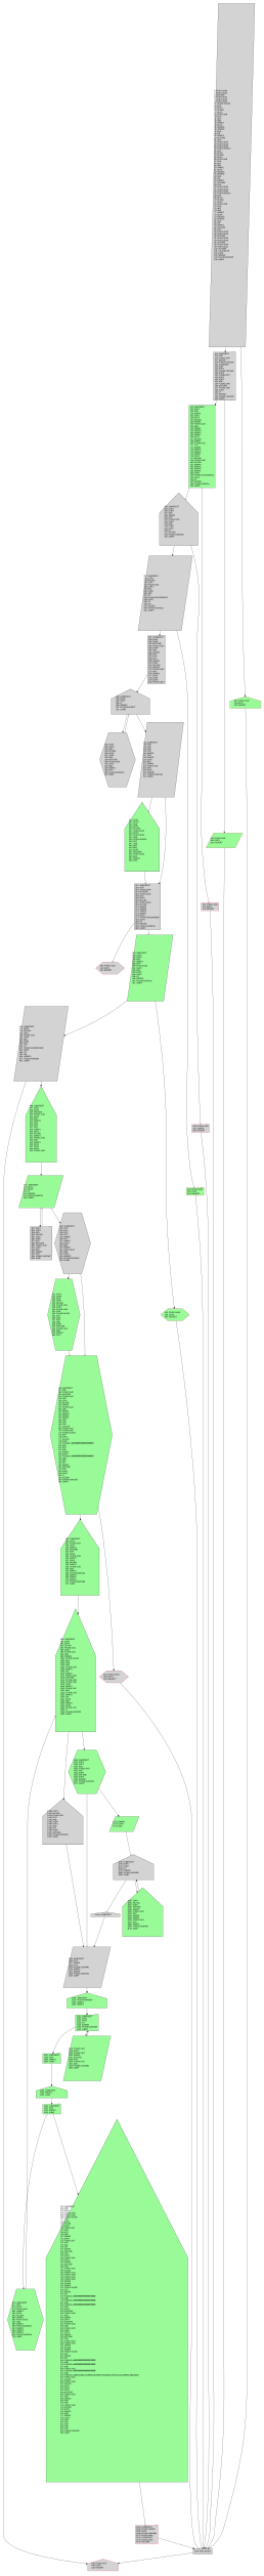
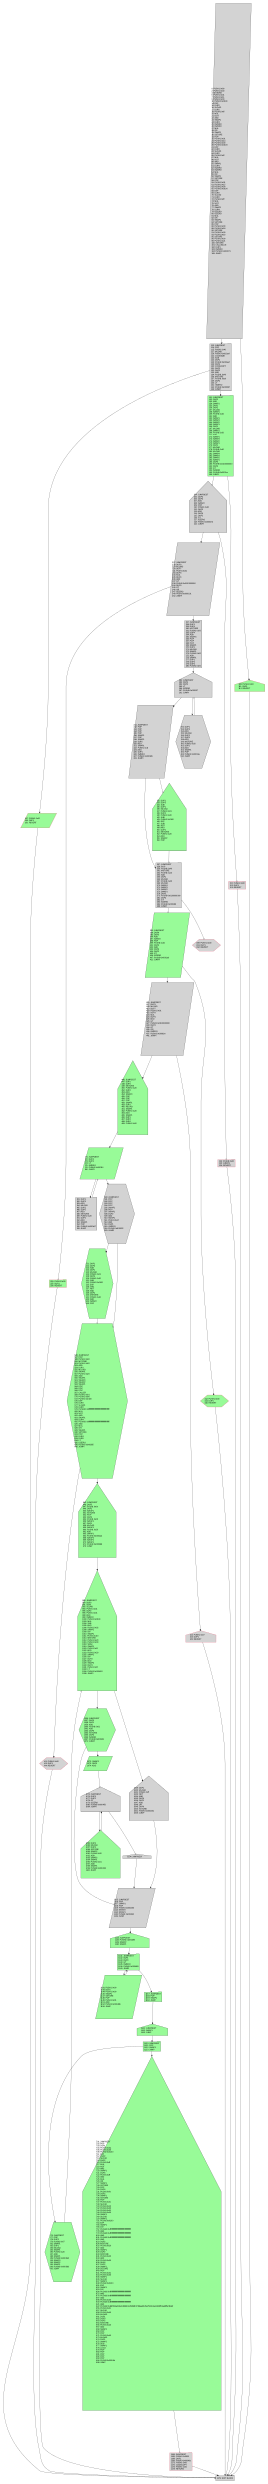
  digraph {
    rankdir=UD
    node [color=black fillcolor=palegreen fontcolor=black fontname=arial shape=house style=filled]
    edge [arrowhead=vee]
    n1 [fillcolor=lightgrey label="416: JUMPDEST\l417: DUP3\l418: MLOAD\l419: DUP7\l420: PUSH1 0x01\l422: DUP3\l423: MUL\l424: DUP4\l425: ADD\l426: GT\l427: PUSH5 0x0100000000\l433: DUP3\l434: GT\l435: OR\l436: ISZERO\l437: PUSH3 0x0001be\l441: JUMPI\l" shape=parallelogram]
    n2 [label="446: JUMPDEST\l447: DUP1\l448: DUP4\l449: MSTORE\l450: PUSH1 0x20\l452: DUP4\l453: ADD\l454: SWAP3\l455: POP\l456: POP\l457: POP\l458: SWAP1\l459: DUP1\l460: MLOAD\l461: SWAP1\l462: PUSH1 0x20\l464: ADD\l465: SWAP1\l466: DUP1\l467: DUP4\l468: DUP4\l469: PUSH1 0x00\l"]
    n3 [color=crimson fillcolor=lightgrey label="442: PUSH1 0x07\l444: DUP1\l445: REVERT\l"]
    n4 [label="471: JUMPDEST\l472: DUP4\l473: DUP2\l474: LT\l475: ISZERO\l476: PUSH3 0x0001f4\l480: JUMPI\l" shape=parallelogram]
    n5 [fillcolor=lightgrey label="1179: EXIT BLOCK\l" shape=folder]
    n6 [label="1085: DUP3\l1086: MLOAD\l1087: DUP3\l1088: SSTORE\l1089: SWAP2\l1090: PUSH1 0x20\l1092: ADD\l1093: SWAP2\l1094: SWAP1\l1095: PUSH1 0x01\l1097: ADD\l1098: SWAP1\l1099: PUSH3 0x000433\l1103: JUMP\l"]
    n7 [fillcolor=lightgrey label="1075: JUMPDEST\l1076: DUP3\l1077: DUP2\l1078: GT\l1079: ISZERO\l1080: PUSH3 0x000450\l1084: JUMPI\l"]
    n8 [fillcolor=lightgrey label="1104: JUMPDEST\l"]
    n9 [label="521: DUP1\l522: DUP3\l523: SUB\l524: DUP1\l525: MLOAD\l526: PUSH1 0x01\l528: DUP4\l529: PUSH1 0x20\l531: SUB\l532: PUSH2 0x0100\l535: EXP\l536: SUB\l537: NOT\l538: AND\l539: DUP2\l540: MSTORE\l541: PUSH1 0x20\l543: ADD\l544: SWAP2\l545: POP\l" shape=hexagon]
    n10 [label="546: JUMPDEST\l547: POP\l548: PUSH1 0x40\l550: MSTORE\l551: PUSH1 0x20\l553: ADD\l554: DUP1\l555: MLOAD\l556: SWAP1\l557: PUSH1 0x20\l559: ADD\l560: SWAP1\l561: SWAP3\l562: SWAP2\l563: SWAP1\l564: POP\l565: POP\l566: POP\l567: CALLER\l568: PUSH1 0x01\l570: PUSH1 0x00\l572: PUSH2 0x0100\l575: EXP\l576: DUP2\l577: SLOAD\l578: DUP2\l579: PUSH20 0xffffffffffffffffffffffffffffffffffffffff\l600: MUL\l601: NOT\l602: AND\l603: SWAP1\l604: DUP4\l605: PUSH20 0xffffffffffffffffffffffffffffffffffffffff\l626: AND\l627: MUL\l628: OR\l629: SWAP1\l630: SSTORE\l631: POP\l632: DUP4\l633: DUP6\l634: LT\l635: ISZERO\l636: PUSH3 0x000285\l640: JUMPI\l" shape=hexagon]
    n11 [color=crimson fillcolor=lightgrey label="641: PUSH1 0x00\l643: DUP1\l644: REVERT\l" shape=hexagon]
    n12 [label="645: JUMPDEST\l646: DUP5\l647: PUSH1 0x0e\l649: DUP2\l650: SWAP1\l651: SSTORE\l652: POP\l653: DUP3\l654: PUSH1 0x05\l656: SWAP1\l657: DUP1\l658: MLOAD\l659: SWAP1\l660: PUSH1 0x20\l662: ADD\l663: SWAP1\l664: PUSH3 0x0002a4\l668: SWAP3\l669: SWAP2\l670: SWAP1\l671: PUSH3 0x0003dd\l675: JUMP\l"]
    n13 [label="1124: JUMPDEST\l1125: PUSH3 0x000489\l1129: SWAP2\l1130: SWAP1\l"]
    n14 [label="1131: JUMPDEST\l1132: DUP1\l1133: DUP3\l1134: GT\l1135: ISZERO\l1136: PUSH3 0x000485\l1140: JUMPI\l" shape=folder]
    n15 [label="1141: PUSH1 0x00\l1143: DUP2\l1144: PUSH1 0x00\l1146: SWAP1\l1147: SSTORE\l1148: POP\l1149: PUSH1 0x01\l1151: ADD\l1152: PUSH3 0x00046b\l1156: JUMP\l" shape=parallelogram]
    n16 [label="1157: JUMPDEST\l1158: POP\l1159: SWAP1\l1160: JUMP\l" shape=folder]
    n17 [label="676: JUMPDEST\l677: POP\l678: DUP2\l679: PUSH1 0x07\l681: SWAP1\l682: DUP1\l683: MLOAD\l684: SWAP1\l685: PUSH1 0x20\l687: ADD\l688: SWAP1\l689: PUSH3 0x0002bd\l693: SWAP3\l694: SWAP2\l695: SWAP1\l696: PUSH3 0x0003dd\l700: JUMP\l" shape=hexagon]
    n18 [label="989: JUMPDEST\l990: DUP3\l991: DUP1\l992: SLOAD\l993: PUSH1 0x01\l995: DUP2\l996: PUSH1 0x01\l998: AND\l999: ISZERO\l1000: PUSH2 0x0100\l1003: MUL\l1004: SUB\l1005: AND\l1006: PUSH1 0x02\l1008: SWAP1\l1009: DIV\l1010: SWAP1\l1011: PUSH1 0x00\l1013: MSTORE\l1014: PUSH1 0x20\l1016: PUSH1 0x00\l1018: SHA3\l1019: SWAP1\l1020: PUSH1 0x1f\l1022: ADD\l1023: PUSH1 0x20\l1025: SWAP1\l1026: DIV\l1027: DUP2\l1028: ADD\l1029: SWAP3\l1030: DUP3\l1031: PUSH1 0x1f\l1033: LT\l1034: PUSH3 0x000420\l1038: JUMPI\l"]
    n19 [label="1056: JUMPDEST\l1057: DUP3\l1058: DUP1\l1059: ADD\l1060: PUSH1 0x01\l1062: ADD\l1063: DUP6\l1064: SSTORE\l1065: DUP3\l1066: ISZERO\l1067: PUSH3 0x000451\l1071: JUMPI\l" shape=hexagon]
    n20 [fillcolor=lightgrey label="1039: DUP1\l1040: MLOAD\l1041: PUSH1 0xff\l1043: NOT\l1044: AND\l1045: DUP4\l1046: DUP1\l1047: ADD\l1048: OR\l1049: DUP6\l1050: SSTORE\l1051: PUSH3 0x000451\l1055: JUMP\l"]
    n21 [label="393: JUMPDEST\l394: DUP4\l395: DUP3\l396: ADD\l397: SWAP2\l398: POP\l399: PUSH1 0x20\l401: DUP3\l402: ADD\l403: DUP6\l404: DUP2\l405: GT\l406: ISZERO\l407: PUSH3 0x0001a0\l411: JUMPI\l" shape=parallelogram]
    n22 [color=crimson label="412: PUSH1 0x00\l414: DUP1\l415: REVERT\l" shape=hexagon]
    n23 [fillcolor=lightgrey label="0: PUSH1 0x80\l2: PUSH1 0x40\l4: MSTORE\l5: PUSH1 0x01\l7: PUSH1 0x11\l9: PUSH1 0x00\l11: PUSH2 0x0100\l14: EXP\l15: DUP2\l16: SLOAD\l17: DUP2\l18: PUSH1 0xff\l20: MUL\l21: NOT\l22: AND\l23: SWAP1\l24: DUP4\l25: ISZERO\l26: ISZERO\l27: MUL\l28: OR\l29: SWAP1\l30: SSTORE\l31: POP\l32: PUSH1 0x01\l34: PUSH1 0x13\l36: PUSH1 0x00\l38: PUSH2 0x0100\l41: EXP\l42: DUP2\l43: SLOAD\l44: DUP2\l45: PUSH1 0xff\l47: MUL\l48: NOT\l49: AND\l50: SWAP1\l51: DUP4\l52: ISZERO\l53: ISZERO\l54: MUL\l55: OR\l56: SWAP1\l57: SSTORE\l58: POP\l59: PUSH1 0x01\l61: PUSH1 0x15\l63: PUSH1 0x00\l65: PUSH2 0x0100\l68: EXP\l69: DUP2\l70: SLOAD\l71: DUP2\l72: PUSH1 0xff\l74: MUL\l75: NOT\l76: AND\l77: SWAP1\l78: DUP4\l79: ISZERO\l80: ISZERO\l81: MUL\l82: OR\l83: SWAP1\l84: SSTORE\l85: POP\l86: PUSH1 0x00\l88: PUSH1 0x18\l90: SSTORE\l91: PUSH1 0x00\l93: PUSH1 0x1b\l95: SSTORE\l96: PUSH1 0x00\l98: PUSH1 0x21\l100: SSTORE\l101: CALLVALUE\l102: DUP1\l103: ISZERO\l104: PUSH3 0x000071\l108: JUMPI\l" shape=parallelogram]
    n24 [fillcolor=lightgrey label="113: JUMPDEST\l114: POP\l115: PUSH1 0x40\l117: MLOAD\l118: PUSH3 0x002aef\l122: CODESIZE\l123: SUB\l124: DUP1\l125: PUSH3 0x002aef\l129: DUP4\l130: CODECOPY\l131: DUP2\l132: DUP2\l133: ADD\l134: PUSH1 0x40\l136: MSTORE\l137: PUSH1 0xa0\l139: DUP2\l140: LT\l141: ISZERO\l142: PUSH3 0x000097\l146: JUMPI\l" shape=folder]
    n25 [color=crimson label="109: PUSH1 0x00\l111: DUP1\l112: REVERT\l"]
    n26 [color=crimson label="147: PUSH1 0x00\l149: DUP1\l150: REVERT\l" shape=parallelogram]
    n27 [label="151: JUMPDEST\l152: DUP2\l153: ADD\l154: SWAP1\l155: DUP1\l156: DUP1\l157: MLOAD\l158: SWAP1\l159: PUSH1 0x20\l161: ADD\l162: SWAP1\l163: SWAP3\l164: SWAP2\l165: SWAP1\l166: DUP1\l167: MLOAD\l168: SWAP1\l169: PUSH1 0x20\l171: ADD\l172: SWAP1\l173: SWAP3\l174: SWAP2\l175: SWAP1\l176: DUP1\l177: MLOAD\l178: PUSH1 0x40\l180: MLOAD\l181: SWAP4\l182: SWAP3\l183: SWAP2\l184: SWAP1\l185: DUP5\l186: PUSH5 0x0100000000\l192: DUP3\l193: GT\l194: ISZERO\l195: PUSH3 0x0000cc\l199: JUMPI\l" shape=folder]
    n28 [fillcolor=lightgrey label="357: JUMPDEST\l358: POP\l359: PUSH1 0x40\l361: MSTORE\l362: PUSH1 0x20\l364: ADD\l365: DUP1\l366: MLOAD\l367: PUSH1 0x40\l369: MLOAD\l370: SWAP4\l371: SWAP3\l372: SWAP2\l373: SWAP1\l374: DUP5\l375: PUSH5 0x0100000000\l381: DUP3\l382: GT\l383: ISZERO\l384: PUSH3 0x000189\l388: JUMPI\l" shape=folder]
    n29 [color=crimson fillcolor=lightgrey label="389: PUSH1 0x00\l391: DUP1\l392: REVERT\l" shape=hexagon]
    n30 [label="332: DUP1\l333: DUP3\l334: SUB\l335: DUP1\l336: MLOAD\l337: PUSH1 0x01\l339: DUP4\l340: PUSH1 0x20\l342: SUB\l343: PUSH2 0x0100\l346: EXP\l347: SUB\l348: NOT\l349: AND\l350: DUP2\l351: MSTORE\l352: PUSH1 0x20\l354: ADD\l355: SWAP2\l356: POP\l"]
    n31 [label="1161: JUMPDEST\l1162: SWAP1\l1163: JUMP\l"]
    n32 [fillcolor=lightgrey label="204: JUMPDEST\l205: DUP4\l206: DUP3\l207: ADD\l208: SWAP2\l209: POP\l210: PUSH1 0x20\l212: DUP3\l213: ADD\l214: DUP6\l215: DUP2\l216: GT\l217: ISZERO\l218: PUSH3 0x0000e3\l222: JUMPI\l"]
    n33 [color=crimson fillcolor=lightgrey label="200: PUSH1 0x00\l202: DUP1\l203: REVERT\l" shape=folder]
    n34 [fillcolor=lightgrey label="481: DUP1\l482: DUP3\l483: ADD\l484: MLOAD\l485: DUP2\l486: DUP5\l487: ADD\l488: MSTORE\l489: PUSH1 0x20\l491: DUP2\l492: ADD\l493: SWAP1\l494: POP\l495: PUSH3 0x0001d7\l499: JUMP\l" shape=folder]
    n35 [fillcolor=lightgrey label="500: JUMPDEST\l501: POP\l502: POP\l503: POP\l504: POP\l505: SWAP1\l506: POP\l507: SWAP1\l508: DUP2\l509: ADD\l510: SWAP1\l511: PUSH1 0x1f\l513: AND\l514: DUP1\l515: ISZERO\l516: PUSH3 0x000222\l520: JUMPI\l" shape=hexagon]
    n36 [fillcolor=lightgrey label="1105: JUMPDEST\l1106: POP\l1107: SWAP1\l1108: POP\l1109: PUSH3 0x000460\l1113: SWAP2\l1114: SWAP1\l1115: PUSH3 0x000464\l1119: JUMP\l" shape=parallelogram]
    n37 [label="1072: SWAP2\l1073: DUP3\l1074: ADD\l" shape=parallelogram]
    n38 [fillcolor=lightgrey label="227: JUMPDEST\l228: DUP3\l229: MLOAD\l230: DUP7\l231: PUSH1 0x01\l233: DUP3\l234: MUL\l235: DUP4\l236: ADD\l237: GT\l238: PUSH5 0x0100000000\l244: DUP3\l245: GT\l246: OR\l247: ISZERO\l248: PUSH3 0x000101\l252: JUMPI\l" shape=parallelogram]
    n39 [color=crimson fillcolor=lightgrey label="223: PUSH1 0x00\l225: JUMPI1\l226: REVERT\l" shape=folder]
    n40 [color=crimson label="253: PUSH1 0x00\l255: DUP1\l256: REVERT\l" shape=folder]
    n41 [fillcolor=lightgrey label="257: JUMPDEST\l258: DUP1\l259: DUP4\l260: MSTORE\l261: PUSH1 0x20\l263: DUP4\l264: ADD\l265: SWAP3\l266: POP\l267: POP\l268: POP\l269: SWAP1\l270: DUP1\l271: MLOAD\l272: SWAP1\l273: PUSH1 0x20\l275: ADD\l276: SWAP1\l277: DUP1\l278: DUP4\l279: DUP4\l280: PUSH1 0x00\l" shape=folder]
    n42 [fillcolor=lightgrey label="311: JUMPDEST\l312: POP\l313: POP\l314: POP\l315: POP\l316: SWAP1\l317: POP\l318: SWAP1\l319: DUP2\l320: ADD\l321: SWAP1\l322: PUSH1 0x1f\l324: AND\l325: DUP1\l326: ISZERO\l327: PUSH3 0x000165\l331: JUMPI\l" shape=parallelogram]
    n43 [fillcolor=lightgrey label="282: JUMPDEST\l283: DUP4\l284: DUP2\l285: LT\l286: ISZERO\l287: PUSH3 0x000137\l291: JUMPI\l"]
    n44 [label="1120: JUMPDEST\l1121: POP\l1122: SWAP1\l1123: JUMP\l" shape=folder]
    n45 [fillcolor=lightgrey label="292: DUP1\l293: DUP3\l294: ADD\l295: MLOAD\l296: DUP2\l297: DUP5\l298: ADD\l299: MSTORE\l300: PUSH1 0x20\l302: DUP2\l303: ADD\l304: SWAP1\l305: POP\l306: PUSH3 0x00011a\l310: JUMP\l" shape=hexagon]
    n46 [color=crimson fillcolor=lightgrey label="1164: JUMPDEST\l1165: PUSH2 0x2653\l1168: DUP1\l1169: PUSH3 0x00049c\l1173: PUSH1 0x00\l1175: CODECOPY\l1176: PUSH1 0x00\l1178: RETURN\l" shape=folder]
    n47 [label="701: JUMPDEST\l702: POP\l703: DUP1\l704: PUSH1 0x0a\l706: PUSH1 0x00\l708: PUSH2 0x0100\l711: EXP\l712: DUP2\l713: SLOAD\l714: DUP2\l715: PUSH1 0xff\l717: MUL\l718: NOT\l719: AND\l720: SWAP1\l721: DUP4\l722: PUSH1 0xff\l724: AND\l725: MUL\l726: OR\l727: SWAP1\l728: SSTORE\l729: POP\l730: DUP4\l731: PUSH1 0x0c\l733: DUP2\l734: SWAP1\l735: SSTORE\l736: POP\l737: PUSH1 0x0c\l739: SLOAD\l740: PUSH1 0x10\l742: PUSH1 0x00\l744: PUSH1 0x01\l746: PUSH1 0x00\l748: SWAP1\l749: SLOAD\l750: SWAP1\l751: PUSH2 0x0100\l754: EXP\l755: SWAP1\l756: DIV\l757: PUSH20 0xffffffffffffffffffffffffffffffffffffffff\l778: AND\l779: PUSH20 0xffffffffffffffffffffffffffffffffffffffff\l800: AND\l801: PUSH20 0xffffffffffffffffffffffffffffffffffffffff\l822: AND\l823: DUP2\l824: MSTORE\l825: PUSH1 0x20\l827: ADD\l828: SWAP1\l829: DUP2\l830: MSTORE\l831: PUSH1 0x20\l833: ADD\l834: PUSH1 0x00\l836: SHA3\l837: DUP2\l838: SWAP1\l839: SSTORE\l840: POP\l841: PUSH1 0x01\l843: PUSH1 0x00\l845: SWAP1\l846: SLOAD\l847: SWAP1\l848: PUSH2 0x0100\l851: EXP\l852: SWAP1\l853: DIV\l854: PUSH20 0xffffffffffffffffffffffffffffffffffffffff\l875: AND\l876: PUSH20 0xffffffffffffffffffffffffffffffffffffffff\l897: AND\l898: PUSH1 0x00\l900: PUSH20 0xffffffffffffffffffffffffffffffffffffffff\l921: AND\l922: PUSH32 0xddf252ad1be2c89b69c2b068fc378daa952ba7f163c4a11628f55a4df523b3ef\l955: PUSH1 0x0c\l957: SLOAD\l958: PUSH1 0x40\l960: MLOAD\l961: DUP1\l962: DUP3\l963: DUP2\l964: MSTORE\l965: PUSH1 0x20\l967: ADD\l968: SWAP2\l969: POP\l970: POP\l971: PUSH1 0x40\l973: MLOAD\l974: DUP1\l975: SWAP2\l976: SUB\l977: SWAP1\l978: LOG3\l979: POP\l980: POP\l981: POP\l982: POP\l983: POP\l984: PUSH3 0x00048c\l988: JUMP\l"]
    n1 -> n2 [arrowhead=diamond]
    n1 -> n3 [arrowhead=diamond]
    n2 -> n4
-   n5 -> n3
+   n3 -> n5
    n4 -> n34 [arrowhead=diamond]
    n4 -> n35
    n6 -> n7 [arrowhead=diamond]
    n7 -> n6
    n7 -> n8 [arrowhead=odot]
    n8 -> n36
    n9 -> n10 [arrowhead=odot]
    n10 -> n11 [arrowhead=diamond]
    n10 -> n12 [arrowhead=diamond]
    n11 -> n5 [arrowhead=odot]
    n12 -> n18 [arrowhead=diamond]
    n13 -> n14 [arrowhead=diamond]
    n14 -> n15
    n14 -> n16
    n15 -> n14
    n16 -> n31 [arrowhead=diamond]
    n17 -> n18 [arrowhead=odot]
    n18 -> n19
    n18 -> n20 [arrowhead=diamond]
    n19 -> n36 [arrowhead=odot]
    n19 -> n37 [arrowhead=diamond]
    n20 -> n36
    n21 -> n1
    n21 -> n22 [arrowhead=diamond]
    n22 -> n5 [arrowhead=odot]
    n23 -> n24
    n23 -> n25 [arrowhead=diamond]
    n24 -> n26
    n24 -> n27 [arrowhead=diamond]
    n25 -> n5
    n26 -> n5 [arrowhead=odot]
    n27 -> n32 [arrowhead=odot]
    n27 -> n33 [arrowhead=odot]
    n28 -> n21 [arrowhead=odot]
    n28 -> n29 [arrowhead=odot]
    n30 -> n28 [arrowhead=odot]
    n31 -> n44
    n32 -> n38
    n32 -> n39 [arrowhead=odot]
    n33 -> n5
    n34 -> n4 [arrowhead=odot]
    n35 -> n9 [arrowhead=diamond]
    n35 -> n10 [arrowhead=odot]
    n36 -> n13 [arrowhead=diamond]
    n37 -> n7 [arrowhead=odot]
    n38 -> n40 [arrowhead=odot]
    n38 -> n41
    n39 -> n5
    n40 -> n5 [arrowhead=odot]
    n41 -> n43
    n42 -> n28
    n42 -> n30 [arrowhead=odot]
    n43 -> n42 [arrowhead=diamond]
    n43 -> n45
    n44 -> n17
    n44 -> n47
    n45 -> n43 [arrowhead=odot]
    n46 -> n5 [arrowhead=diamond]
    n47 -> n46 [arrowhead=odot]
  }
